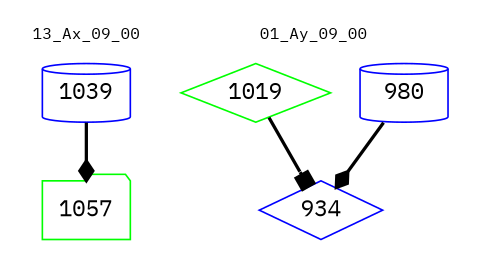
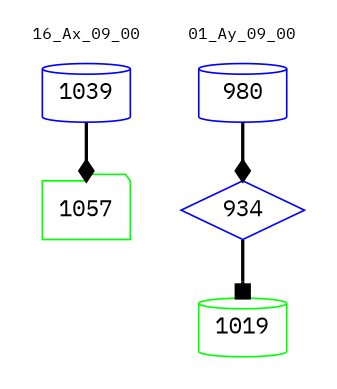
  digraph {
    fontname="IBM Plex Mono"
    node [color=blue fontname="IBM Plex Mono" shape=cylinder]
    edge [arrowhead=diamond color=black fontname="IBM Plex Mono" style=bold]
    n1 [label=1039]
    n2 [color=green label=1057 shape=folder]
    n3 [label=980]
    n4 [label=934 shape=diamond]
-   n5 [color=green label=1019 shape=diamond]
+   n5 [color=green label=1019]
    subgraph cluster_1 {
      color=white
      fontsize=10
-     label="13_Ax_09_00"
+     label="16_Ax_09_00"
      n1
      n2
    }
    subgraph cluster_2 {
      color=white
      fontsize=10
      label="01_Ay_09_00"
      n3
      n4
      n5
    }
    n1 -> n2
    n3 -> n4
-   n5 -> n4 [arrowhead=box]
+   n4 -> n5 [arrowhead=box]
  }
